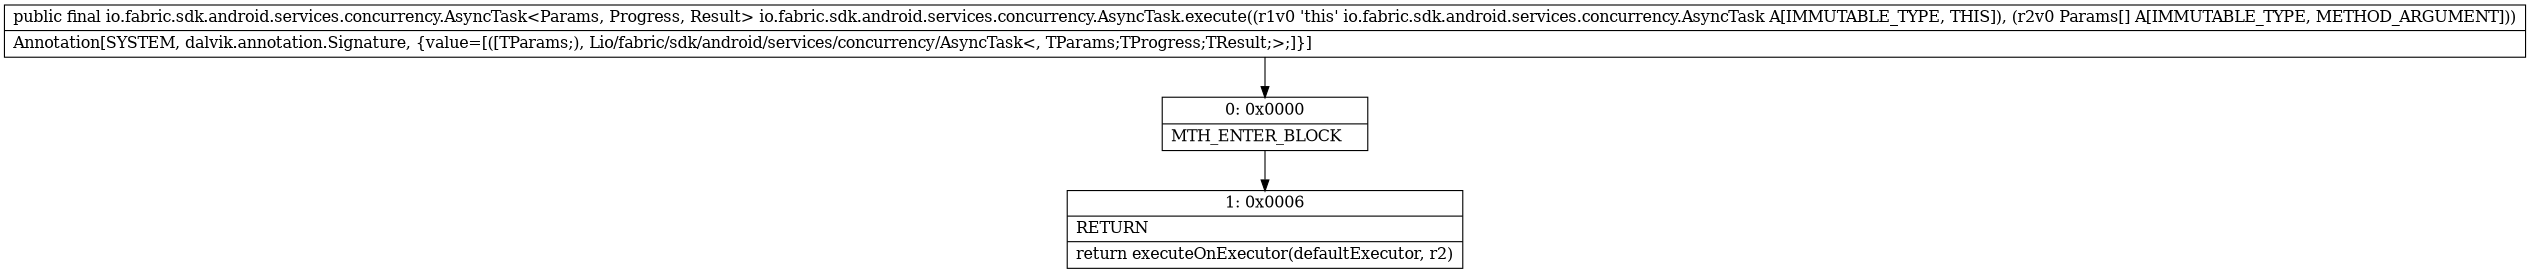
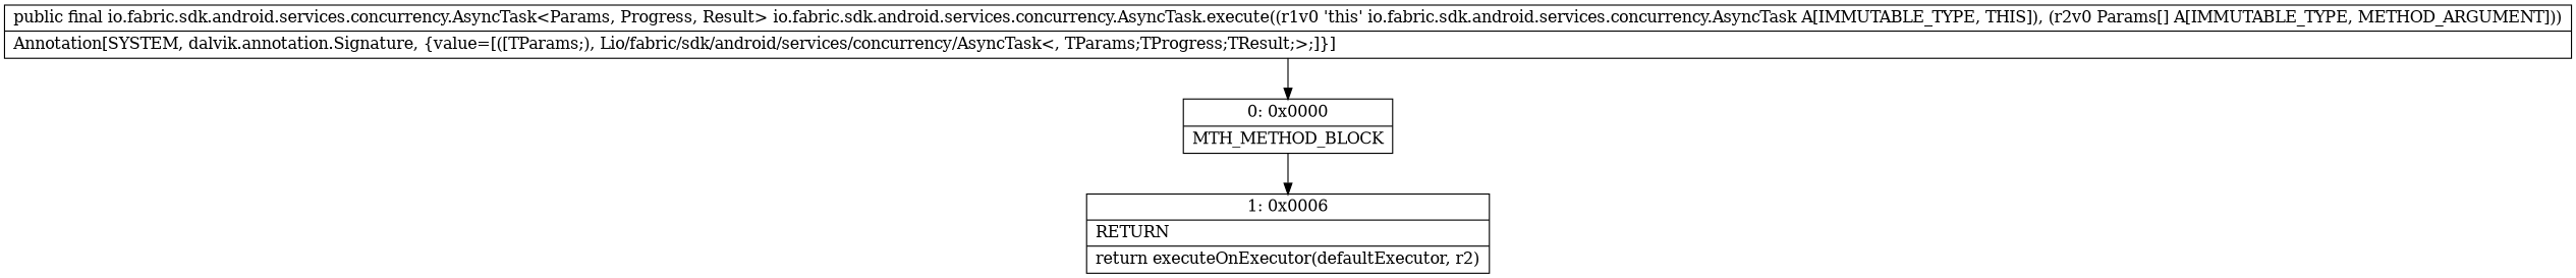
  digraph {
    node [shape=record]
-   n1 [label="{0\:\ 0x0000|MTH_ENTER_BLOCK\l}"]
+   n1 [label="{0\:\ 0x0000|MTH_METHOD_BLOCK\l}"]
    n2 [label="{1\:\ 0x0006|RETURN\l|return executeOnExecutor(defaultExecutor, r2)\l}"]
    n3 [label="{public final io.fabric.sdk.android.services.concurrency.AsyncTask\<Params, Progress, Result\> io.fabric.sdk.android.services.concurrency.AsyncTask.execute((r1v0 'this' io.fabric.sdk.android.services.concurrency.AsyncTask A[IMMUTABLE_TYPE, THIS]), (r2v0 Params[] A[IMMUTABLE_TYPE, METHOD_ARGUMENT]))  | Annotation[SYSTEM, dalvik.annotation.Signature, \{value=[([TParams;), Lio\/fabric\/sdk\/android\/services\/concurrency\/AsyncTask\<, TParams;TProgress;TResult;\>;]\}]\l}"]
    n1 -> n2
    n3 -> n1
  }
